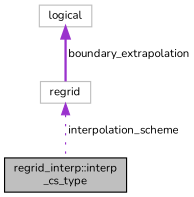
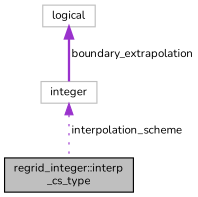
  digraph {
    fontname=Nunito
    node [color=grey75 fillcolor=white fontname=Nunito fontsize=10 shape=record style=filled]
    edge [color=darkorchid3 dir=back fontname=Nunito fontsize=10 labelfontname=Helvetica labelfontsize=10]
-   n1 [color=black fillcolor=grey75 fontcolor=black height=0.2 label="regrid_interp::interp\l_cs_type" width=0.4]
+   n1 [color=black fillcolor=grey75 fontcolor=black height=0.2 label="regrid_integer::interp\l_cs_type" width=0.4]
    n2 [height=0.2 label=logical width=0.4]
-   n3 [height=0.2 label=regrid width=0.4]
+   n3 [height=0.2 label=integer width=0.4]
    n2 -> n3 [label=" boundary_extrapolation" style=bold]
    n3 -> n1 [label=" interpolation_scheme" style=dotted]
  }
